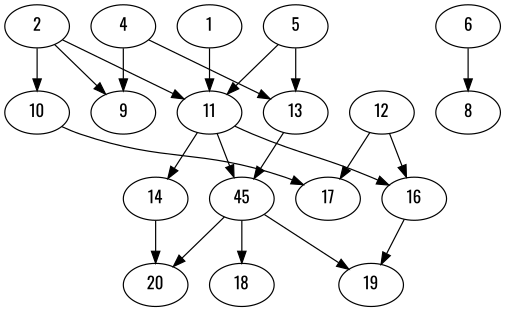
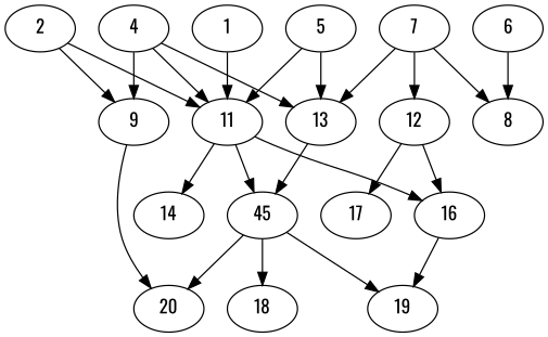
  digraph {
    fontname=Oswald
    node [alpha=0.17 fontname=Oswald]
    edge [fontname=Oswald]
    1 [expect_size=51166208]
    11 [alpha=0.12 expect_size=51549184]
    14 [alpha=0.14 expect_size=42830848]
    n4 [expect_size=16310272 label=45]
    16 [alpha=0.11 expect_size=15262720]
    17 [alpha=0.18 expect_size=28015616]
    20 [alpha=0.04 expect_size=21665792]
    18 [alpha=0.08 expect_size=41768960]
    19 [alpha=0.00 expect_size=33461248]
    2 [alpha=0.18 expect_size=17107968]
    9 [alpha=0.15 expect_size=22432768]
-   10 [alpha=0.00 expect_size=8909824]
    13 [alpha=0.03 expect_size=40157184]
    8 [alpha=0.16 expect_size=35278848]
    4 [alpha=0.09 expect_size=18861056]
    5 [alpha=0.20 expect_size=6725632]
    6 [alpha=0.05 expect_size=15370240]
+   7 [alpha=0.06 expect_size=13280256]
    12 [alpha=0.14 expect_size=45233152]
    1 -> 11
    11 -> 14
    11 -> n4
    11 -> 16
-   14 -> 20
+   9 -> 20
    n4 -> 20
    n4 -> 18
    n4 -> 19
    16 -> 19
    2 -> 11
    2 -> 9
-   2 -> 10
-   10 -> 17
    13 -> n4
+   4 -> 11
    4 -> 9
    4 -> 13
    5 -> 11
    5 -> 13
    6 -> 8
+   7 -> 13
+   7 -> 8
+   7 -> 12
    12 -> 16
    12 -> 17
  }
